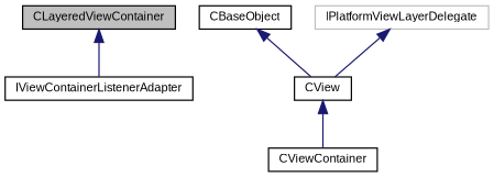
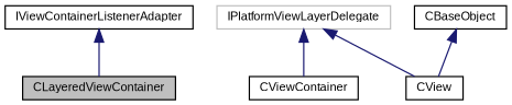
  digraph {
    node [color=black fontname=Arial fontsize=9 shape=record]
    edge [color=midnightblue dir=back fontname=Arial fontsize=9 labelfontname=Arial labelfontsize=9 style=solid]
    n1 [fillcolor=grey75 fontcolor=black height=0.2 label=CLayeredViewContainer style=filled width=0.4]
    n2 [height=0.2 label=CViewContainer width=0.4]
    n3 [height=0.2 label=CView width=0.4]
    n4 [height=0.2 label=CBaseObject width=0.4]
    n5 [color=grey75 height=0.2 label=IPlatformViewLayerDelegate width=0.4]
    n6 [height=0.2 label=IViewContainerListenerAdapter width=0.4]
-   n3 -> n2
+   n5 -> n2
    n4 -> n3
    n5 -> n3
-   n1 -> n6
+   n6 -> n1
  }
